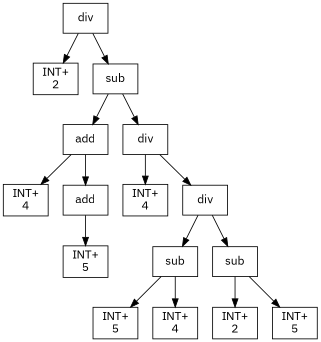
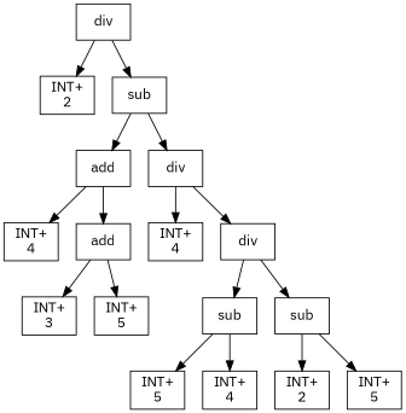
  digraph {
    fontname="IBM Plex Sans"
    node [shape=box fontname="IBM Plex Sans"]
    edge [fontname="IBM Plex Sans"]
    n1 [label=div]
    n2 [label="INT+\n2"]
    n3 [label=sub]
    n4 [label=add]
    n5 [label=div]
    n6 [label="INT+\n4"]
    n7 [label=add]
+   n8 [label="INT+\n3"]
    n9 [label="INT+\n5"]
    n10 [label="INT+\n4"]
    n11 [label=div]
    n12 [label=sub]
    n13 [label=sub]
    n14 [label="INT+\n5"]
    n15 [label="INT+\n4"]
    n16 [label="INT+\n2"]
    n17 [label="INT+\n5"]
    n1 -> n2
    n1 -> n3
    n3 -> n4
    n3 -> n5
    n4 -> n6
    n4 -> n7
    n5 -> n10
    n5 -> n11
+   n7 -> n8
    n7 -> n9
    n11 -> n12
    n11 -> n13
    n12 -> n14
    n12 -> n15
    n13 -> n16
    n13 -> n17
  }
